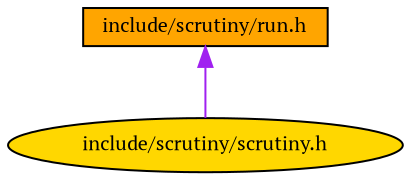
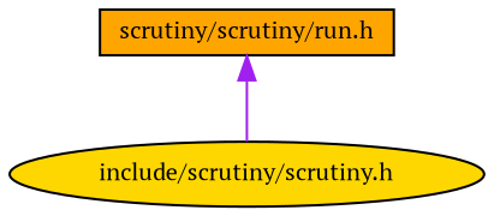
  digraph {
    fontname="PT Serif"
    node [color=black fontname="PT Serif" fontsize=10 style=filled]
-   n1 [fillcolor=orange fontcolor=black height=0.2 label="include/scrutiny/run.h" shape=box width=0.4]
+   n1 [fillcolor=orange fontcolor=black height=0.2 label="scrutiny/scrutiny/run.h" shape=box width=0.4]
    n2 [fillcolor=gold height=0.2 label="include/scrutiny/scrutiny.h" shape=ellipse width=0.4]
    n1 -> n2 [color=purple dir=back fontname="PT Serif" fontsize=10 labelfontname=Helvetica labelfontsize=10 style=solid]
  }
